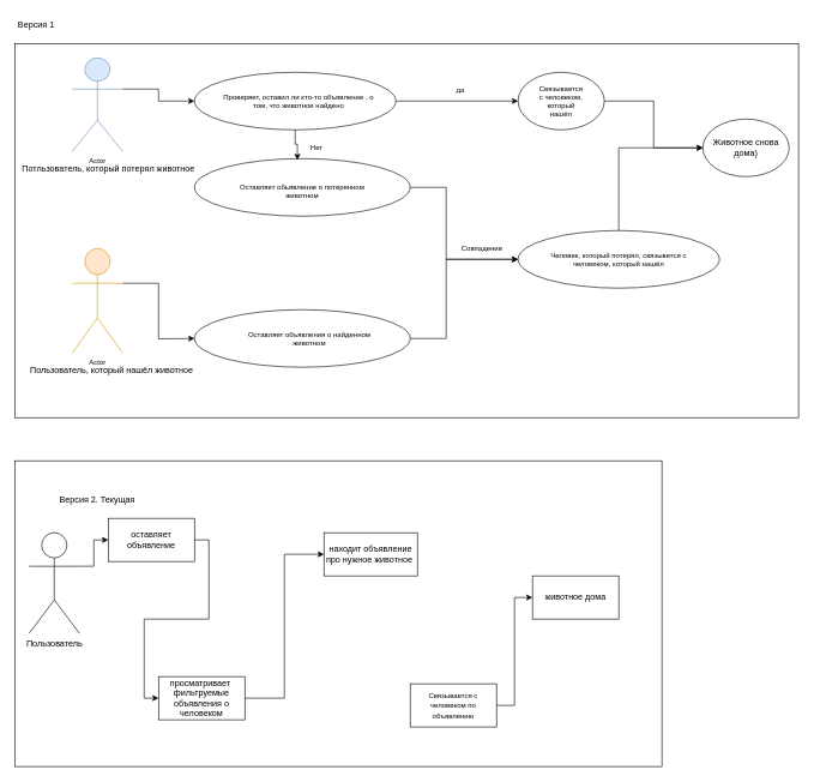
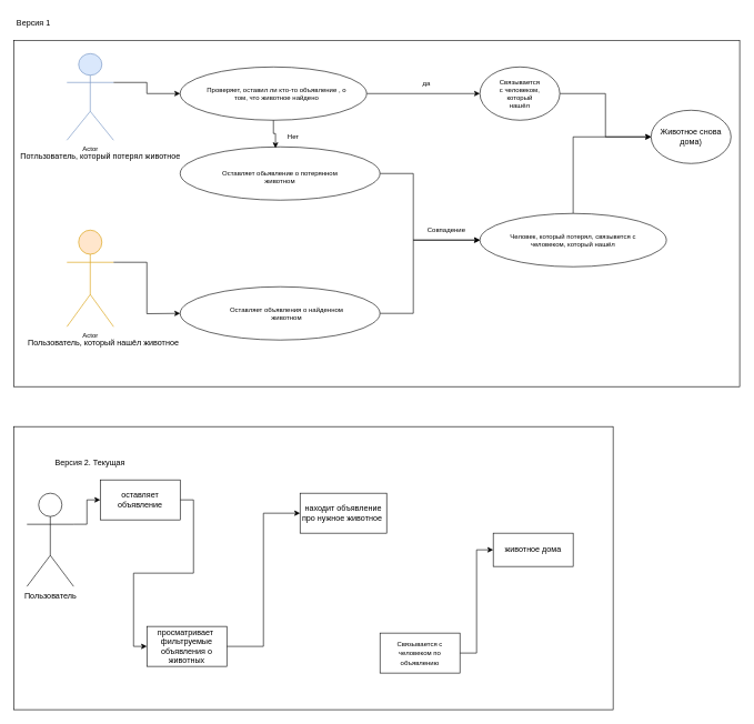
  <mxCell id="0" />
  <mxCell id="1" parent="0" />
  <mxCell id="2" value="" style="rounded=0;whiteSpace=wrap;html=1;" vertex="1" parent="1"><mxGeometry x="20" y="640" width="900" height="425" as="geometry" /></mxCell>
  <mxCell id="3" value="" style="whiteSpace=wrap;html=1;" vertex="1" parent="1"><mxGeometry x="20" y="60" width="1090" height="520" as="geometry" /></mxCell>
  <mxCell id="4" style="edgeStyle=orthogonalEdgeStyle;rounded=0;orthogonalLoop=1;jettySize=auto;html=1;exitX=1;exitY=0.333;exitDx=0;exitDy=0;exitPerimeter=0;entryX=0;entryY=0.5;entryDx=0;entryDy=0;fontSize=10;" parent="1" source="5" target="11" edge="1"><mxGeometry relative="1" as="geometry"><mxPoint x="260" y="143" as="targetPoint" /></mxGeometry></mxCell>
  <mxCell id="5" value="Actor" style="shape=umlActor;verticalLabelPosition=bottom;verticalAlign=top;html=1;outlineConnect=0;fillColor=#dae8fc;strokeColor=#6c8ebf;fontSize=10;" parent="1" vertex="1"><mxGeometry x="100" y="80" width="70" height="130" as="geometry" /></mxCell>
  <mxCell id="6" style="edgeStyle=orthogonalEdgeStyle;rounded=0;orthogonalLoop=1;jettySize=auto;html=1;exitX=1;exitY=0.333;exitDx=0;exitDy=0;exitPerimeter=0;entryX=0;entryY=0.5;entryDx=0;entryDy=0;fontSize=10;" parent="1" source="7" edge="1"><mxGeometry relative="1" as="geometry"><mxPoint y="470" as="targetPoint" x="270" /></mxGeometry></mxCell>
  <mxCell id="7" value="Actor" style="shape=umlActor;verticalLabelPosition=bottom;verticalAlign=top;html=1;outlineConnect=0;fillColor=#ffe6cc;strokeColor=#d79b00;fontSize=10;" parent="1" vertex="1"><mxGeometry x="100" y="345" width="70" height="145" as="geometry" /></mxCell>
  <mxCell id="8" value="Потльзователь, который потерял животное" style="text;html=1;align=center;verticalAlign=middle;resizable=0;points=[];autosize=1;strokeColor=none;fillColor=none;" parent="1" vertex="1"><mxGeometry x="20" y="220" width="260" height="30" as="geometry" /></mxCell>
  <mxCell id="9" value="Пользователь, который нашёл животное" style="text;html=1;align=center;verticalAlign=middle;whiteSpace=wrap;rounded=0;" parent="1" vertex="1"><mxGeometry x="40" y="500" width="230" height="30" as="geometry" /></mxCell>
  <mxCell id="10" style="edgeStyle=orthogonalEdgeStyle;rounded=0;orthogonalLoop=1;jettySize=auto;html=1;exitX=1;exitY=0.5;exitDx=0;exitDy=0;entryX=0;entryY=0.5;entryDx=0;entryDy=0;fontSize=10;" parent="1" source="11" target="17" edge="1"><mxGeometry relative="1" as="geometry" /></mxCell>
  <mxCell id="11" value="" style="ellipse;whiteSpace=wrap;html=1;fontSize=10;" parent="1" vertex="1"><mxGeometry y="100" width="280" height="80" as="geometry" x="270" /></mxCell>
  <mxCell id="12" style="edgeStyle=orthogonalEdgeStyle;rounded=0;orthogonalLoop=1;jettySize=auto;html=1;exitX=1;exitY=0.5;exitDx=0;exitDy=0;entryX=0;entryY=0.5;entryDx=0;entryDy=0;fontSize=10;" parent="1" source="13" target="26" edge="1"><mxGeometry relative="1" as="geometry"><Array as="points"><mxPoint x="620" y="260" /><mxPoint x="620" y="360" /></Array></mxGeometry></mxCell>
  <mxCell id="13" value="" style="ellipse;whiteSpace=wrap;html=1;fontSize=10;" parent="1" vertex="1"><mxGeometry y="220" width="300" height="80" as="geometry" x="270" /></mxCell>
  <mxCell id="14" value="Проверяет, оставил ли кто-то объявление , о том, что животное найдено" style="text;html=1;align=center;verticalAlign=middle;whiteSpace=wrap;rounded=0;fontSize=10;" parent="1" vertex="1"><mxGeometry x="300" y="125" width="230" height="30" as="geometry" /></mxCell>
  <mxCell id="15" style="edgeStyle=orthogonalEdgeStyle;rounded=0;orthogonalLoop=1;jettySize=auto;html=1;exitX=0.5;exitY=1;exitDx=0;exitDy=0;entryX=0.477;entryY=0.023;entryDx=0;entryDy=0;entryPerimeter=0;fontSize=10;" parent="1" source="11" target="13" edge="1"><mxGeometry relative="1" as="geometry" /></mxCell>
  <mxCell id="16" style="edgeStyle=orthogonalEdgeStyle;rounded=0;orthogonalLoop=1;jettySize=auto;html=1;exitX=1;exitY=0.5;exitDx=0;exitDy=0;entryX=0;entryY=0.5;entryDx=0;entryDy=0;fontSize=10;" parent="1" source="17" target="29" edge="1"><mxGeometry relative="1" as="geometry" /></mxCell>
  <mxCell id="17" value="" style="ellipse;whiteSpace=wrap;html=1;fontSize=10;" parent="1" vertex="1"><mxGeometry x="720" y="100" width="120" height="80" as="geometry" /></mxCell>
  <mxCell id="18" value="да" style="text;html=1;align=center;verticalAlign=middle;whiteSpace=wrap;rounded=0;fontSize=10;" parent="1" vertex="1"><mxGeometry x="610" y="110" width="60" height="30" as="geometry" /></mxCell>
  <mxCell id="19" value="Связывается с человеком, который нашёл" style="text;html=1;align=center;verticalAlign=middle;whiteSpace=wrap;rounded=0;fontSize=10;" parent="1" vertex="1"><mxGeometry x="750" y="125" width="60" height="30" as="geometry" /></mxCell>
  <mxCell id="20" value="Нет" style="text;html=1;align=center;verticalAlign=middle;whiteSpace=wrap;rounded=0;fontSize=10;" parent="1" vertex="1"><mxGeometry x="410" y="190" width="60" height="30" as="geometry" /></mxCell>
  <mxCell id="21" value="Оставляет обьявление о потерянном животном" style="text;html=1;align=center;verticalAlign=middle;whiteSpace=wrap;rounded=0;fontSize=10;" parent="1" vertex="1"><mxGeometry x="310" y="250" width="220" height="30" as="geometry" /></mxCell>
  <mxCell id="22" style="edgeStyle=orthogonalEdgeStyle;rounded=0;orthogonalLoop=1;jettySize=auto;html=1;exitX=1;exitY=0.5;exitDx=0;exitDy=0;entryX=0;entryY=0.5;entryDx=0;entryDy=0;fontSize=10;" parent="1" source="23" target="26" edge="1"><mxGeometry relative="1" as="geometry"><Array as="points"><mxPoint x="620" y="470" /><mxPoint x="620" y="360" /></Array></mxGeometry></mxCell>
  <mxCell id="23" value="" style="ellipse;whiteSpace=wrap;html=1;fontSize=10;" parent="1" vertex="1"><mxGeometry y="430" width="300" height="80" as="geometry" x="270" /></mxCell>
  <mxCell id="24" value="Оставляет объявления о найденном животном" style="text;html=1;align=center;verticalAlign=middle;whiteSpace=wrap;rounded=0;fontSize=10;" parent="1" vertex="1"><mxGeometry x="320" y="455" width="220" height="30" as="geometry" /></mxCell>
  <mxCell id="25" style="edgeStyle=orthogonalEdgeStyle;rounded=0;orthogonalLoop=1;jettySize=auto;html=1;exitX=0.5;exitY=0;exitDx=0;exitDy=0;entryX=0;entryY=0.5;entryDx=0;entryDy=0;fontSize=10;" parent="1" source="26" target="29" edge="1"><mxGeometry relative="1" as="geometry" /></mxCell>
  <mxCell id="26" value="" style="ellipse;whiteSpace=wrap;html=1;fontSize=10;" parent="1" vertex="1"><mxGeometry x="720" y="320" width="280" height="80" as="geometry" /></mxCell>
  <mxCell id="27" value="Совпадение" style="text;html=1;align=center;verticalAlign=middle;whiteSpace=wrap;rounded=0;fontSize=10;" parent="1" vertex="1"><mxGeometry x="620" y="330" width="100" height="30" as="geometry" /></mxCell>
  <mxCell id="28" value="Человек, который потерял, связывется с человеком, который нашёл" style="text;html=1;align=center;verticalAlign=middle;whiteSpace=wrap;rounded=0;fontSize=10;" parent="1" vertex="1"><mxGeometry x="740" y="345" width="240" height="30" as="geometry" /></mxCell>
  <mxCell id="29" value="Животное снова дома)" style="ellipse;whiteSpace=wrap;html=1;" parent="1" vertex="1"><mxGeometry x="977" y="165" width="120" height="80" as="geometry" /></mxCell>
  <mxCell id="30" style="edgeStyle=orthogonalEdgeStyle;rounded=0;orthogonalLoop=1;jettySize=auto;html=1;exitX=1;exitY=0.333;exitDx=0;exitDy=0;exitPerimeter=0;entryX=0;entryY=0.5;entryDx=0;entryDy=0;" edge="1" parent="1" source="31" target="35"><mxGeometry relative="1" as="geometry" /></mxCell>
  <mxCell id="31" value="Пользователь" style="shape=umlActor;verticalLabelPosition=bottom;verticalAlign=top;html=1;outlineConnect=0;" vertex="1" parent="1"><mxGeometry x="40" y="740" width="70" height="140" as="geometry" /></mxCell>
  <mxCell id="32" value="Версия 1" style="text;html=1;align=center;verticalAlign=middle;whiteSpace=wrap;rounded=0;" vertex="1" parent="1"><mxGeometry x="20" y="20" width="60" height="30" as="geometry" /></mxCell>
  <mxCell id="33" value="Версия 2. Текущая" style="text;html=1;align=center;verticalAlign=middle;whiteSpace=wrap;rounded=0;" vertex="1" parent="1"><mxGeometry x="30" y="680" width="210" height="30" as="geometry" /></mxCell>
  <mxCell id="34" style="edgeStyle=orthogonalEdgeStyle;rounded=0;orthogonalLoop=1;jettySize=auto;html=1;exitX=1;exitY=0.5;exitDx=0;exitDy=0;entryX=0;entryY=0.5;entryDx=0;entryDy=0;" edge="1" parent="1" source="35" target="37"><mxGeometry relative="1" as="geometry" /></mxCell>
  <mxCell id="35" value="оставляет объявление" style="rounded=0;whiteSpace=wrap;html=1;" vertex="1" parent="1"><mxGeometry x="150" y="720" width="120" height="60" as="geometry" /></mxCell>
  <mxCell id="36" style="edgeStyle=orthogonalEdgeStyle;rounded=0;orthogonalLoop=1;jettySize=auto;html=1;exitX=1;exitY=0.5;exitDx=0;exitDy=0;entryX=0;entryY=0.5;entryDx=0;entryDy=0;" edge="1" parent="1" source="37" target="38"><mxGeometry relative="1" as="geometry" /></mxCell>
- <mxCell id="37" value="просматривает&amp;nbsp; фильтруемые объявления о человеком" style="rounded=0;whiteSpace=wrap;html=1;" vertex="1" parent="1"><mxGeometry x="220" y="940" width="120" height="60" as="geometry" /></mxCell>
+ <mxCell id="37" value="просматривает&amp;nbsp; фильтруемые объявления о животных" style="rounded=0;whiteSpace=wrap;html=1;" vertex="1" parent="1"><mxGeometry x="220" y="940" width="120" height="60" as="geometry" /></mxCell>
  <mxCell id="38" value="находит объявление про нужное животное&amp;nbsp;" style="rounded=0;whiteSpace=wrap;html=1;" vertex="1" parent="1"><mxGeometry x="450" y="740" width="130" height="60" as="geometry" /></mxCell>
- <mxCell id="39" value="животное дома" style="rounded=0;whiteSpace=wrap;html=1;" vertex="1" parent="1"><mxGeometry x="740" y="800" width="120" height="60" as="geometry" /></mxCell>
+ <mxCell id="39" value="животное дома" style="rounded=0;whiteSpace=wrap;html=1;" vertex="1" parent="1"><mxGeometry x="740" y="800" width="120" height="50" as="geometry" /></mxCell>
  <mxCell id="40" style="edgeStyle=orthogonalEdgeStyle;rounded=0;orthogonalLoop=1;jettySize=auto;html=1;exitX=1;exitY=0.5;exitDx=0;exitDy=0;entryX=0;entryY=0.5;entryDx=0;entryDy=0;" edge="1" parent="1" source="41" target="39"><mxGeometry relative="1" as="geometry" /></mxCell>
  <mxCell id="41" value="&lt;span style=&quot;font-size: 10px;&quot;&gt;Связывается с человеком по объявлению&lt;/span&gt;" style="rounded=0;whiteSpace=wrap;html=1;" vertex="1" parent="1"><mxGeometry x="570" y="950" width="120" height="60" as="geometry" /></mxCell>
